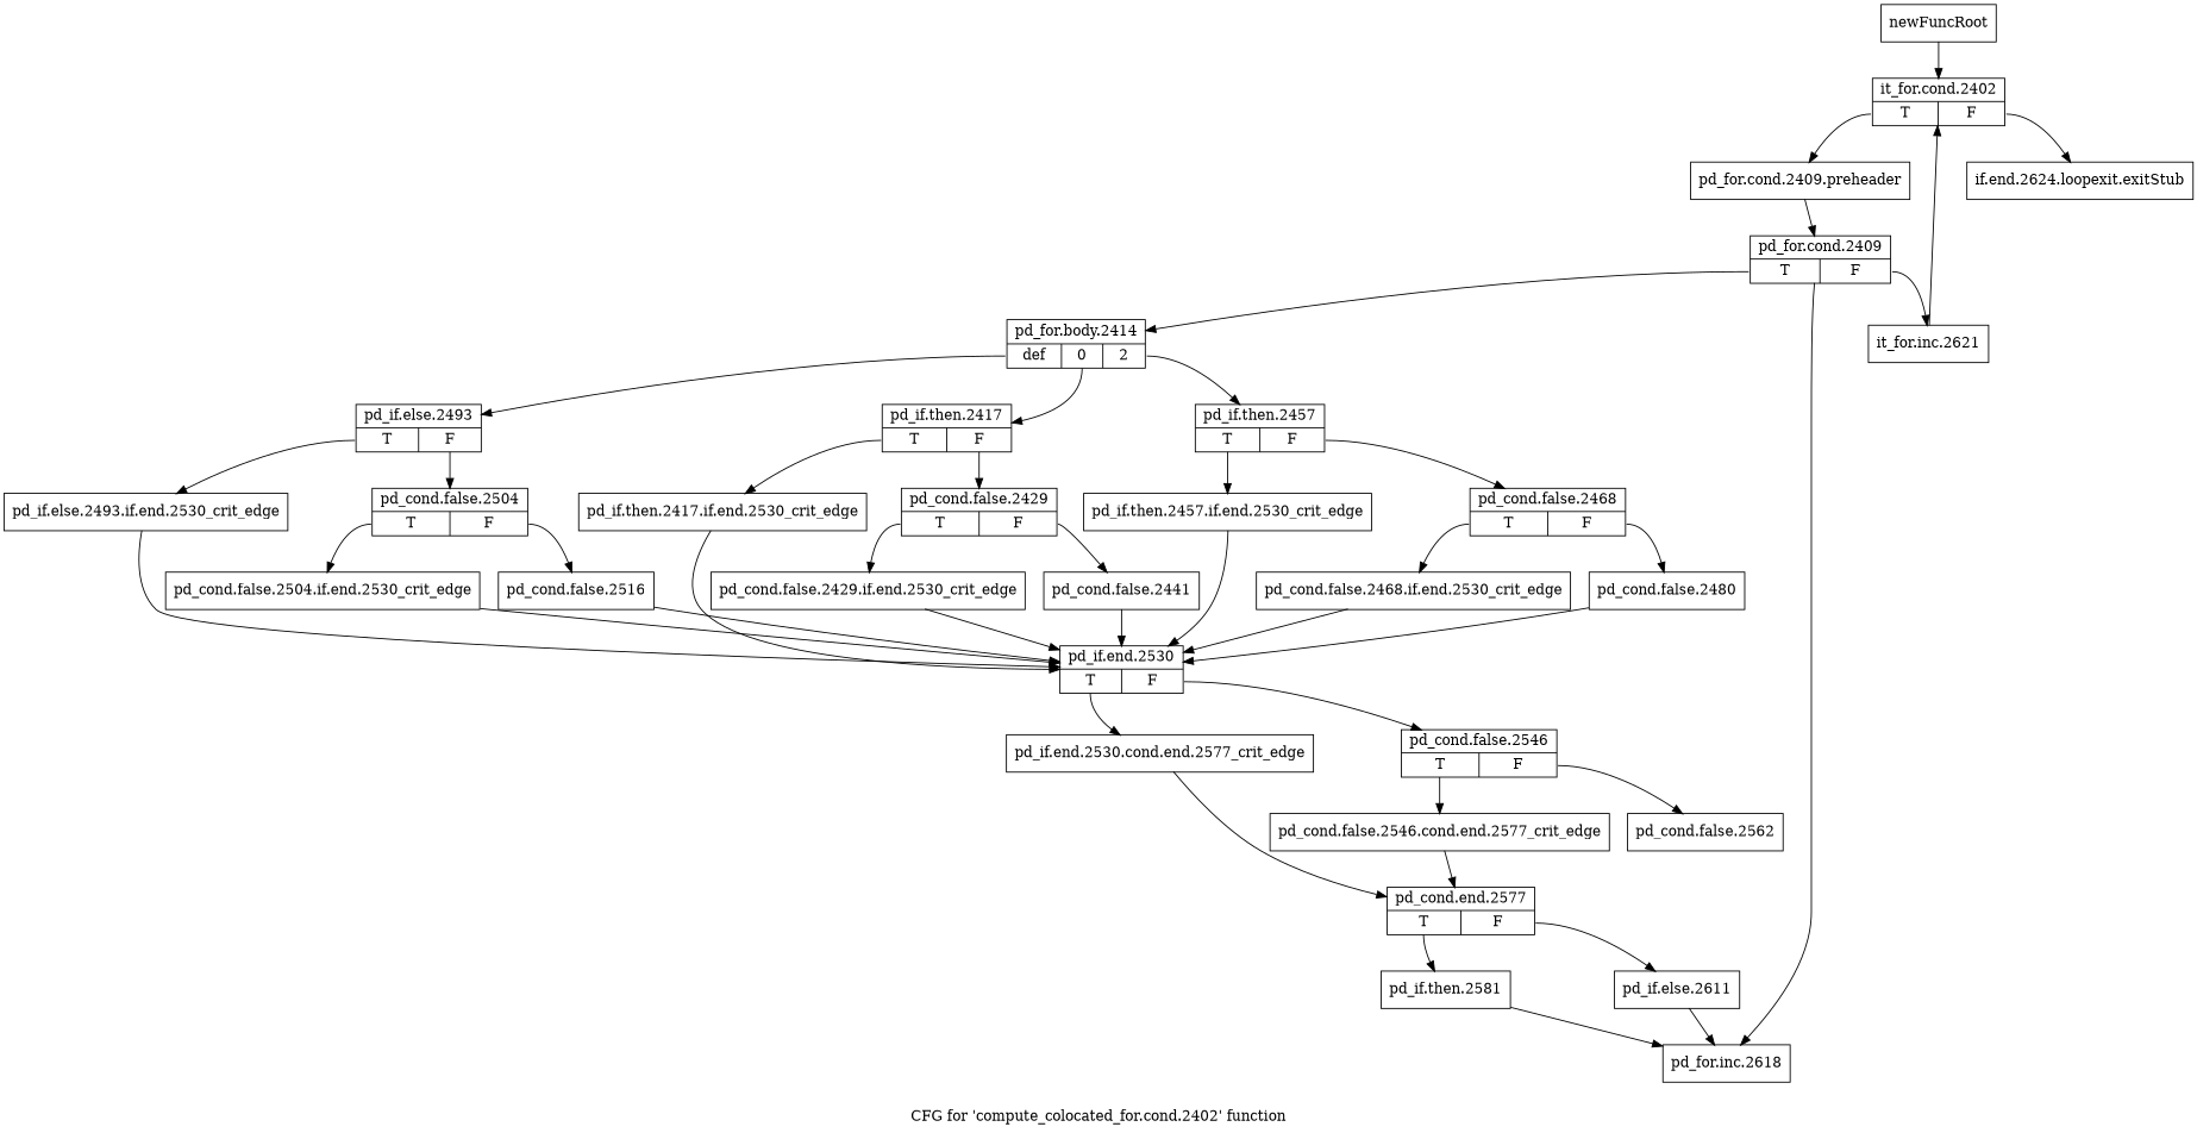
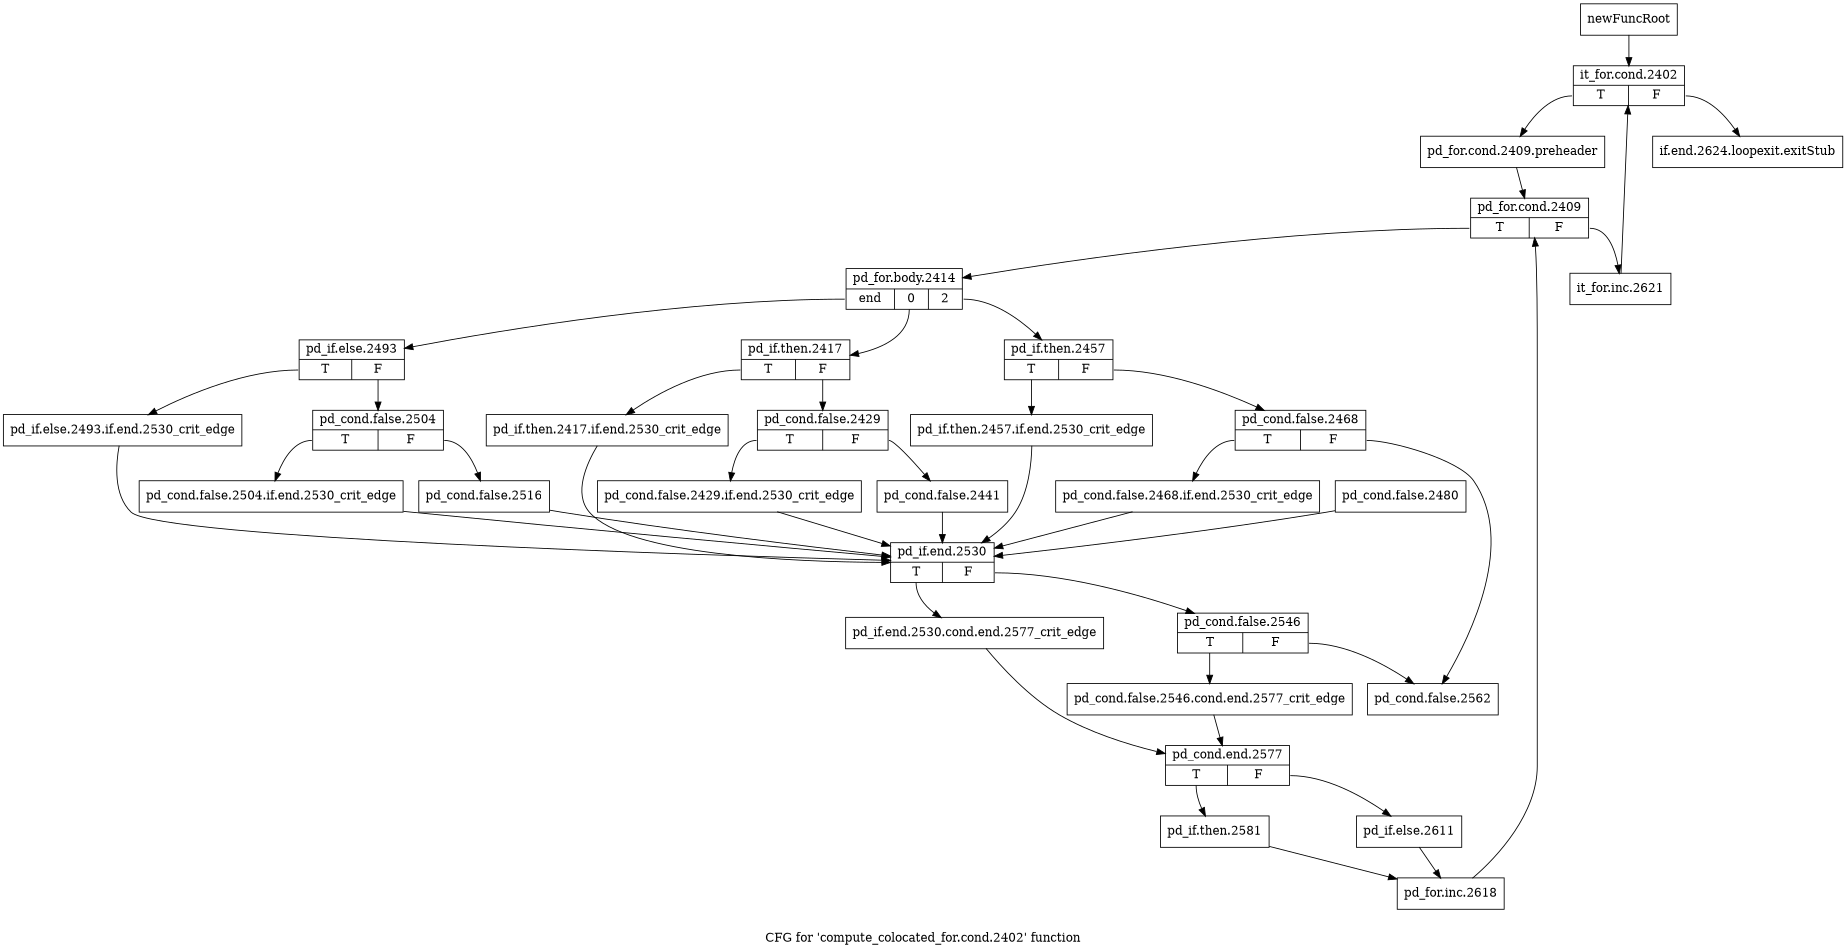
  digraph {
    label="CFG for 'compute_colocated_for.cond.2402' function"
    node [shape=record]
    n1 [label="{newFuncRoot}"]
    n2 [label="{it_for.cond.2402|{<s0>T|<s1>F}}"]
    n3 [label="{if.end.2624.loopexit.exitStub}"]
    n4 [label="{pd_for.cond.2409.preheader}"]
    n5 [label="{pd_for.cond.2409|{<s0>T|<s1>F}}"]
-   n6 [label="{pd_for.body.2414|{<s0>def|<s1>0|<s2>2}}"]
+   n6 [label="{pd_for.body.2414|{<s0>end|<s1>0|<s2>2}}"]
    n7 [label="{it_for.inc.2621}"]
    n8 [label="{pd_if.else.2493|{<s0>T|<s1>F}}"]
    n9 [label="{pd_if.then.2417|{<s0>T|<s1>F}}"]
    n10 [label="{pd_if.then.2457|{<s0>T|<s1>F}}"]
    n11 [label="{pd_if.else.2493.if.end.2530_crit_edge}"]
    n12 [label="{pd_cond.false.2504|{<s0>T|<s1>F}}"]
    n13 [label="{pd_if.then.2417.if.end.2530_crit_edge}"]
    n14 [label="{pd_cond.false.2429|{<s0>T|<s1>F}}"]
    n15 [label="{pd_if.then.2457.if.end.2530_crit_edge}"]
    n16 [label="{pd_cond.false.2468|{<s0>T|<s1>F}}"]
    n17 [label="{pd_if.end.2530|{<s0>T|<s1>F}}"]
    n18 [label="{pd_cond.false.2504.if.end.2530_crit_edge}"]
    n19 [label="{pd_cond.false.2516}"]
    n20 [label="{pd_cond.false.2429.if.end.2530_crit_edge}"]
    n21 [label="{pd_cond.false.2441}"]
    n22 [label="{pd_cond.false.2468.if.end.2530_crit_edge}"]
    n23 [label="{pd_cond.false.2480}"]
    n24 [label="{pd_if.end.2530.cond.end.2577_crit_edge}"]
    n25 [label="{pd_cond.false.2546|{<s0>T|<s1>F}}"]
    n26 [label="{pd_cond.end.2577|{<s0>T|<s1>F}}"]
    n27 [label="{pd_cond.false.2546.cond.end.2577_crit_edge}"]
    n28 [label="{pd_cond.false.2562}"]
    n29 [label="{pd_if.then.2581}"]
    n30 [label="{pd_if.else.2611}"]
    n31 [label="{pd_for.inc.2618}"]
    n1 -> n2
    n2 -> n3 [tailport=s1]
    n2 -> n4 [tailport=s0]
    n4 -> n5
    n5 -> n6 [tailport=s0]
    n5 -> n7 [tailport=s1]
    n6 -> n8 [tailport=s0]
    n6 -> n9 [tailport=s1]
    n6 -> n10 [tailport=s2]
    n7 -> n2
    n8 -> n11 [tailport=s0]
    n8 -> n12 [tailport=s1]
    n9 -> n13 [tailport=s0]
    n9 -> n14 [tailport=s1]
    n10 -> n15 [tailport=s0]
    n10 -> n16 [tailport=s1]
    n11 -> n17
    n12 -> n18 [tailport=s0]
    n12 -> n19 [tailport=s1]
    n13 -> n17
    n14 -> n20 [tailport=s0]
    n14 -> n21 [tailport=s1]
    n15 -> n17
    n16 -> n22 [tailport=s0]
-   n16 -> n23 [tailport=s1]
+   n16 -> n28 [tailport=s1]
    n17 -> n24 [tailport=s0]
    n17 -> n25 [tailport=s1]
    n18 -> n17
    n19 -> n17
    n20 -> n17
    n21 -> n17
    n22 -> n17
    n23 -> n17
    n24 -> n26
    n25 -> n27 [tailport=s0]
    n25 -> n28 [tailport=s1]
    n26 -> n29 [tailport=s0]
    n26 -> n30 [tailport=s1]
    n27 -> n26
    n29 -> n31
    n30 -> n31
-   n5 -> n31
+   n31 -> n5
  }
